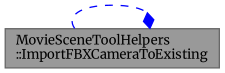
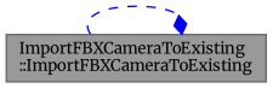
  digraph {
    rankdir=LR
    fontname=Merriweather
-   n1 [color=gray40 fillcolor=grey60 fontcolor=black fontname=Merriweather fontsize=10 height=0.2 label="MovieSceneToolHelpers\l::ImportFBXCameraToExisting" shape=box style=filled width=0.4]
+   n1 [color=gray40 fillcolor=grey60 fontcolor=black fontname=Merriweather fontsize=10 height=0.2 label="ImportFBXCameraToExisting\l::ImportFBXCameraToExisting" shape=box style=filled width=0.4]
    n1 -> n1 [color=blue fontname=Merriweather fontsize=10 labelfontname=Helvetica labelfontsize=10 style=dashed arrowhead=diamond]
  }
